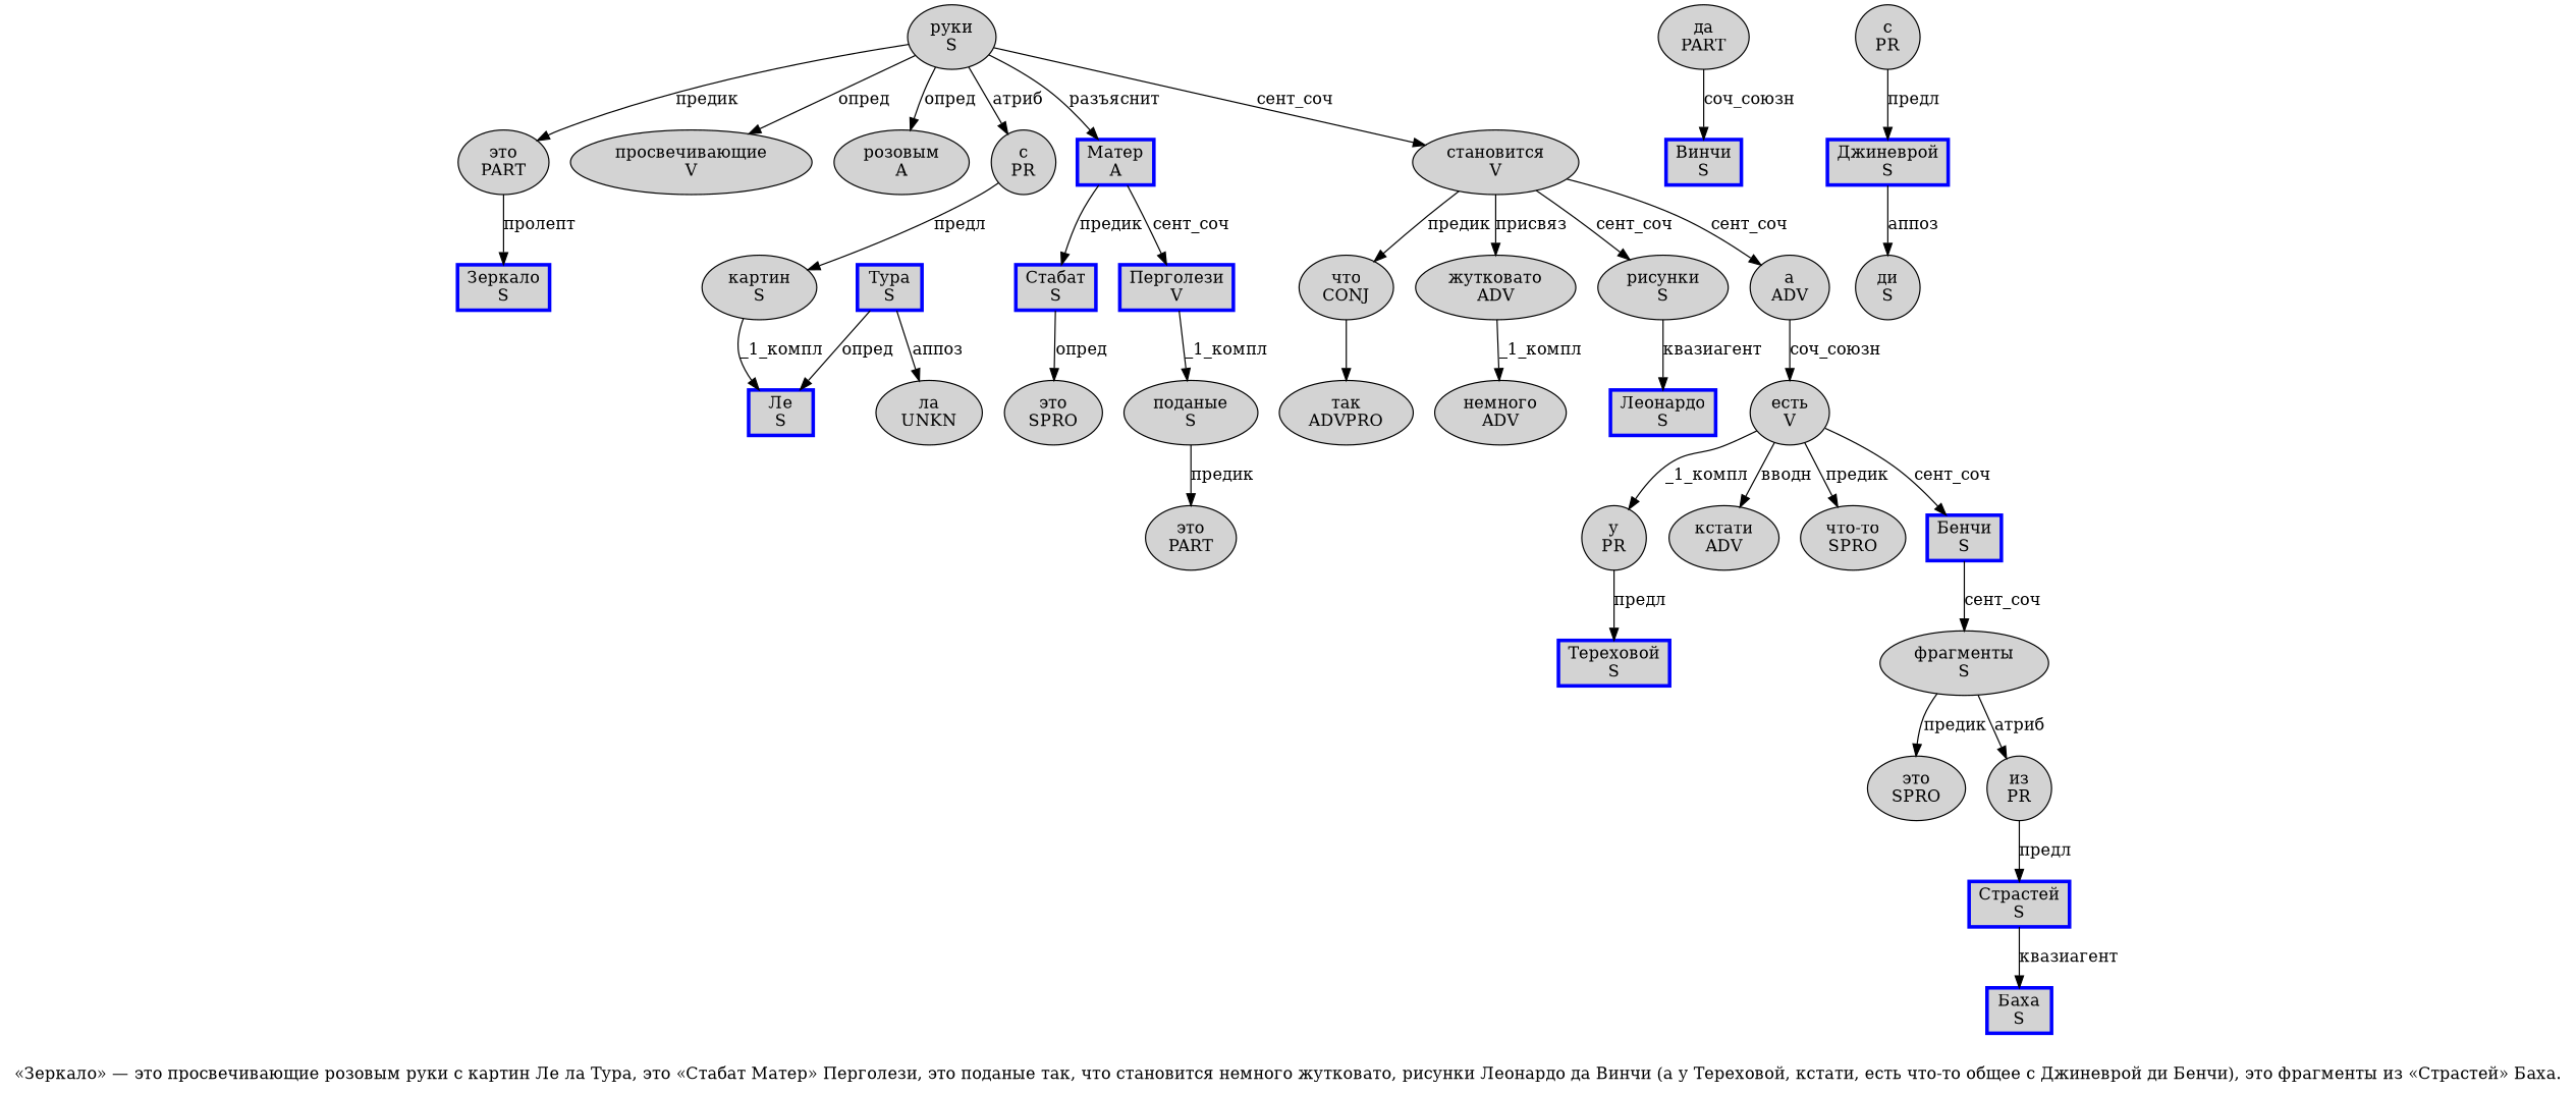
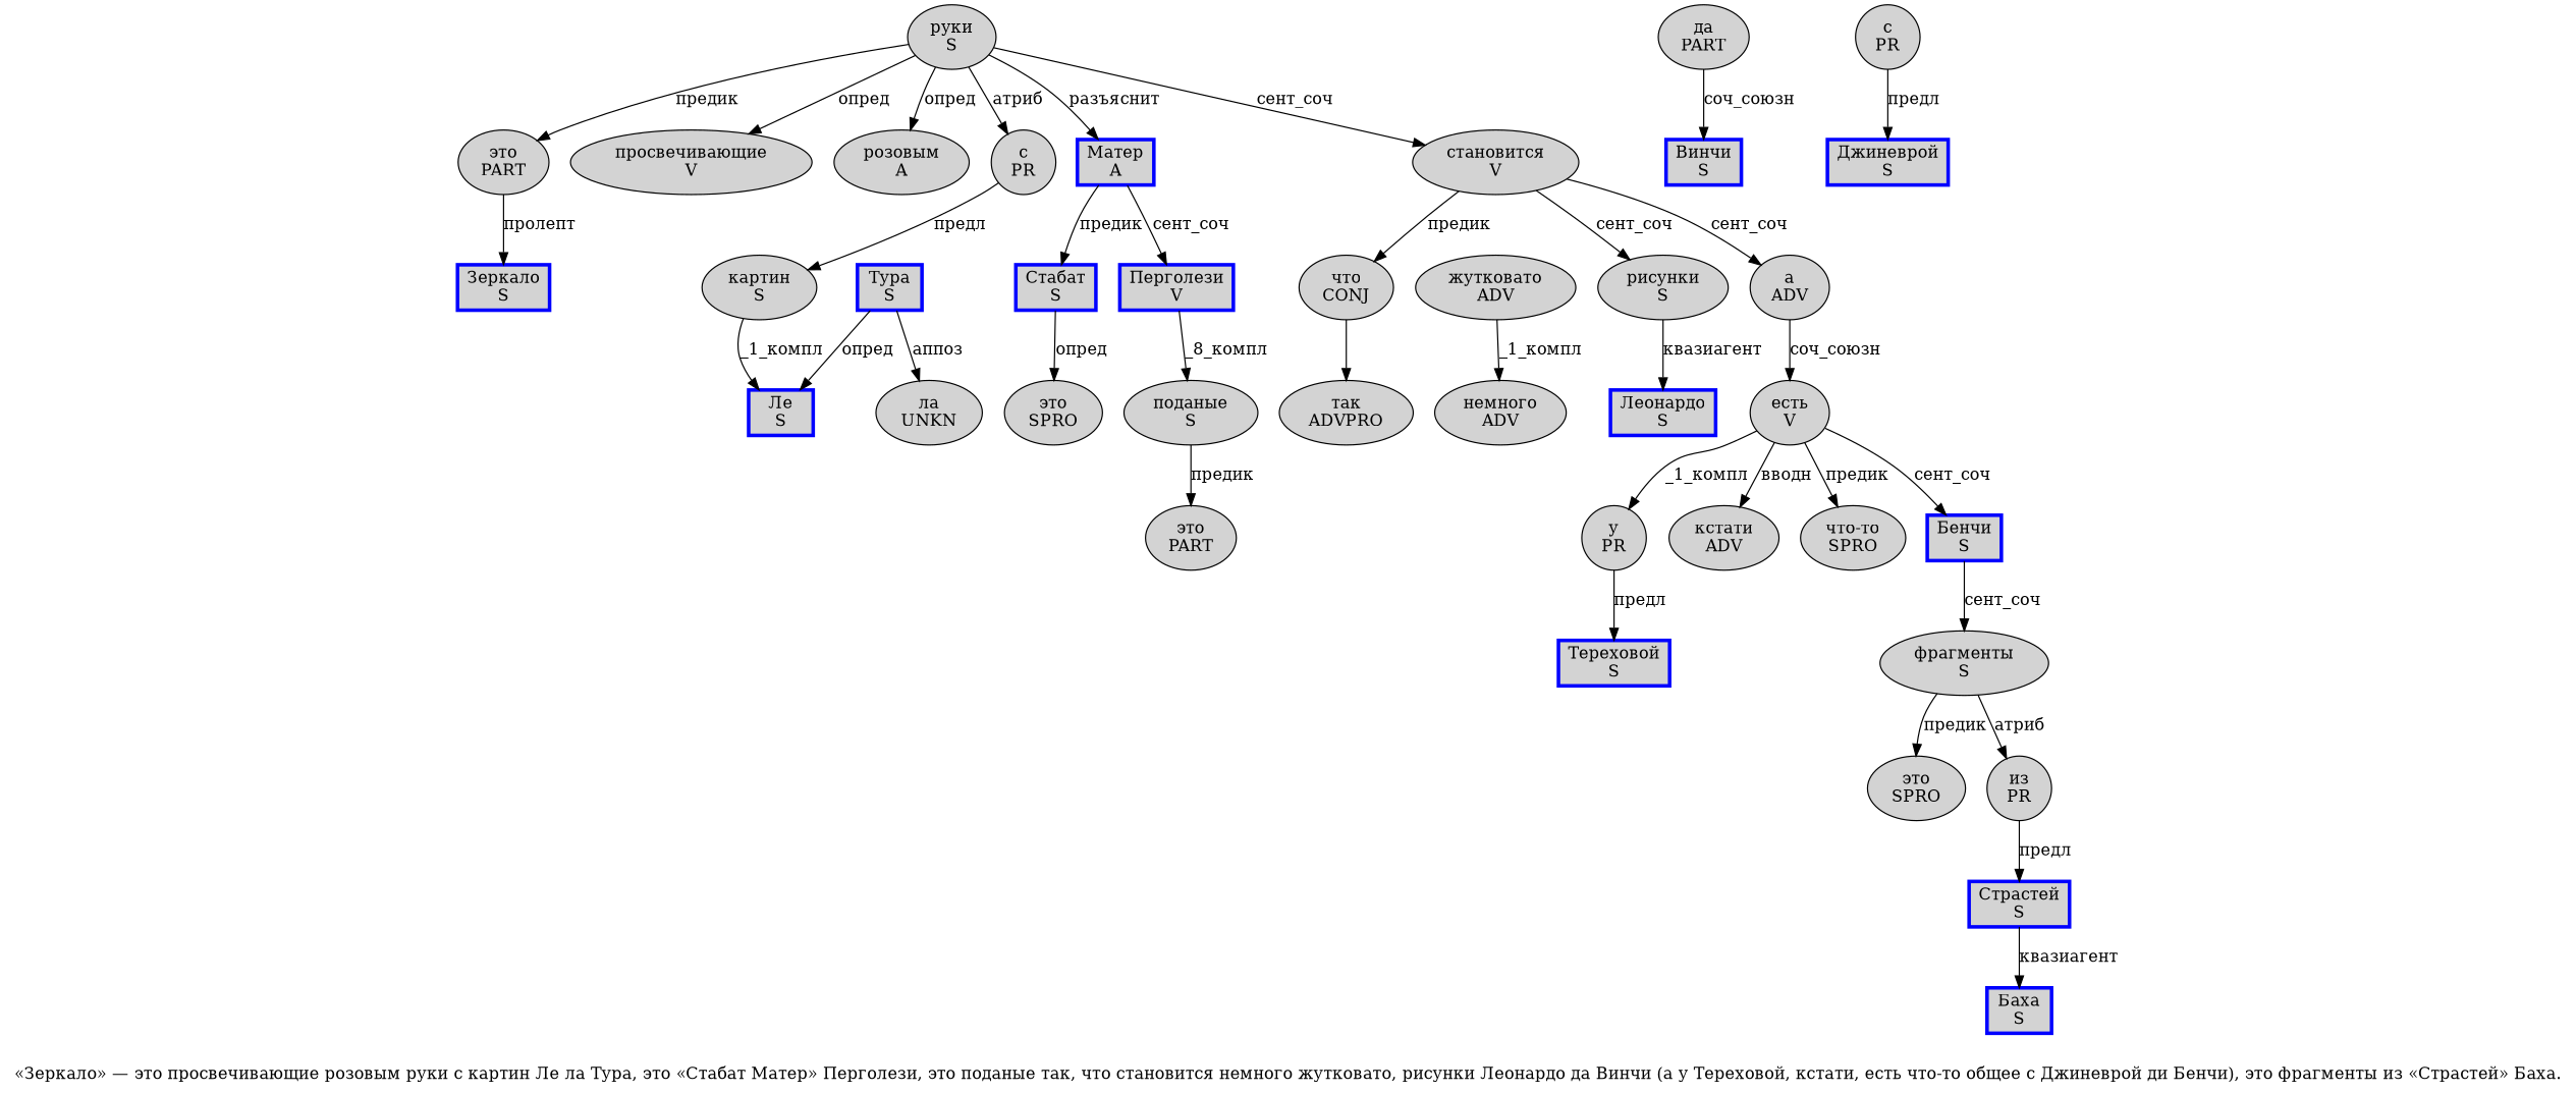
  digraph {
    label="«Зеркало» — это просвечивающие розовым руки с картин Ле ла Тура, это «Стабат Матер» Перголези, это поданые так, что становится немного жутковато, рисунки Леонардо да Винчи (а у Тереховой, кстати, есть что-то общее с Джиневрой ди Бенчи), это фрагменты из «Страстей» Баха."
    node [fillcolor=lightgray penwidth=1 shape=ellipse style=filled]
    n1 [color=blue label="Зеркало\nS" penwidth=3 shape=box]
    n2 [label="это\nPART"]
    n3 [label="просвечивающие\nV"]
    n4 [label="розовым\nA"]
    n5 [label="руки\nS"]
    n6 [label="с\nPR"]
    n7 [color=blue label="Матер\nA" penwidth=3 shape=box]
    n8 [label="становится\nV"]
    n9 [label="картин\nS"]
    n10 [color=blue label="Стабат\nS" penwidth=3 shape=box]
    n11 [color=blue label="Перголези\nV" penwidth=3 shape=box]
    n12 [label="что\nCONJ"]
    n13 [label="жутковато\nADV"]
    n14 [label="рисунки\nS"]
    n15 [label="а\nADV"]
    n16 [color=blue label="Ле\nS" penwidth=3 shape=box]
    n17 [color=blue label="Тура\nS" penwidth=3 shape=box]
    n18 [label="ла\nUNKN"]
    n19 [label="это\nSPRO"]
    n20 [label="поданые\nS"]
    n21 [label="это\nPART"]
    n22 [label="так\nADVPRO"]
    n23 [label="немного\nADV"]
    n24 [color=blue label="Леонардо\nS" penwidth=3 shape=box]
    n25 [label="есть\nV"]
    n26 [label="да\nPART"]
    n27 [color=blue label="Винчи\nS" penwidth=3 shape=box]
    n28 [label="у\nPR"]
    n29 [label="кстати\nADV"]
    n30 [label="что-то\nSPRO"]
    n31 [color=blue label="Бенчи\nS" penwidth=3 shape=box]
    n32 [color=blue label="Тереховой\nS" penwidth=3 shape=box]
    n33 [label="фрагменты\nS"]
    n34 [label="с\nPR"]
    n35 [color=blue label="Джиневрой\nS" penwidth=3 shape=box]
-   n36 [label="ди\nS"]
    n37 [label="это\nSPRO"]
    n38 [label="из\nPR"]
    n39 [color=blue label="Страстей\nS" penwidth=3 shape=box]
    n40 [color=blue label="Баха\nS" penwidth=3 shape=box]
    n2 -> n1 [label="пролепт"]
    n5 -> n2 [label="предик"]
    n5 -> n3 [label="опред"]
    n5 -> n4 [label="опред"]
    n5 -> n6 [label="атриб"]
    n5 -> n7 [label="разъяснит"]
    n5 -> n8 [label="сент_соч"]
    n6 -> n9 [label="предл"]
    n7 -> n10 [label="предик"]
    n7 -> n11 [label="сент_соч"]
    n8 -> n12 [label="предик"]
-   n8 -> n13 [label="присвяз"]
    n8 -> n14 [label="сент_соч"]
    n8 -> n15 [label="сент_соч"]
    n9 -> n16 [label="_1_компл"]
    n10 -> n19 [label="опред"]
-   n11 -> n20 [label="_1_компл"]
+   n11 -> n20 [label="_8_компл"]
    n12 -> n22
    n13 -> n23 [label="_1_компл"]
    n14 -> n24 [label="квазиагент"]
    n15 -> n25 [label="соч_союзн"]
    n17 -> n16 [label="опред"]
    n17 -> n18 [label="аппоз"]
    n20 -> n21 [label="предик"]
    n25 -> n28 [label="_1_компл"]
    n25 -> n29 [label="вводн"]
    n25 -> n30 [label="предик"]
    n25 -> n31 [label="сент_соч"]
    n26 -> n27 [label="соч_союзн"]
    n28 -> n32 [label="предл"]
    n31 -> n33 [label="сент_соч"]
    n33 -> n37 [label="предик"]
    n33 -> n38 [label="атриб"]
    n34 -> n35 [label="предл"]
-   n35 -> n36 [label="аппоз"]
    n38 -> n39 [label="предл"]
    n39 -> n40 [label="квазиагент"]
  }
